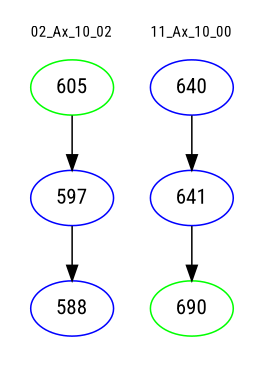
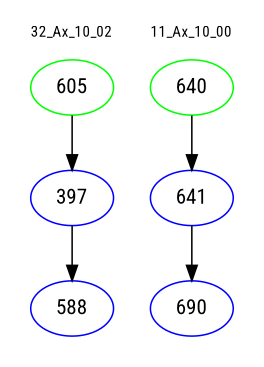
  digraph {
    fontname="Roboto Condensed"
    node [color=blue fontname="Roboto Condensed"]
    edge [color=black fontname="Roboto Condensed"]
    n1 [color=green label=605]
-   n2 [label=597]
+   n2 [label=397]
    n3 [label=588]
-   n4 [label=640]
+   n4 [color=green label=640]
    n5 [label=641]
-   n6 [color=green label=690]
+   n6 [label=690]
    subgraph cluster_1 {
      color=white
      fontsize=10
-     label="02_Ax_10_02"
+     label="32_Ax_10_02"
      n1
      n2
      n3
    }
    subgraph cluster_2 {
      color=white
      fontsize=10
      label="11_Ax_10_00"
      n4
      n5
      n6
    }
    n1 -> n2
    n2 -> n3
    n4 -> n5
    n5 -> n6
  }
